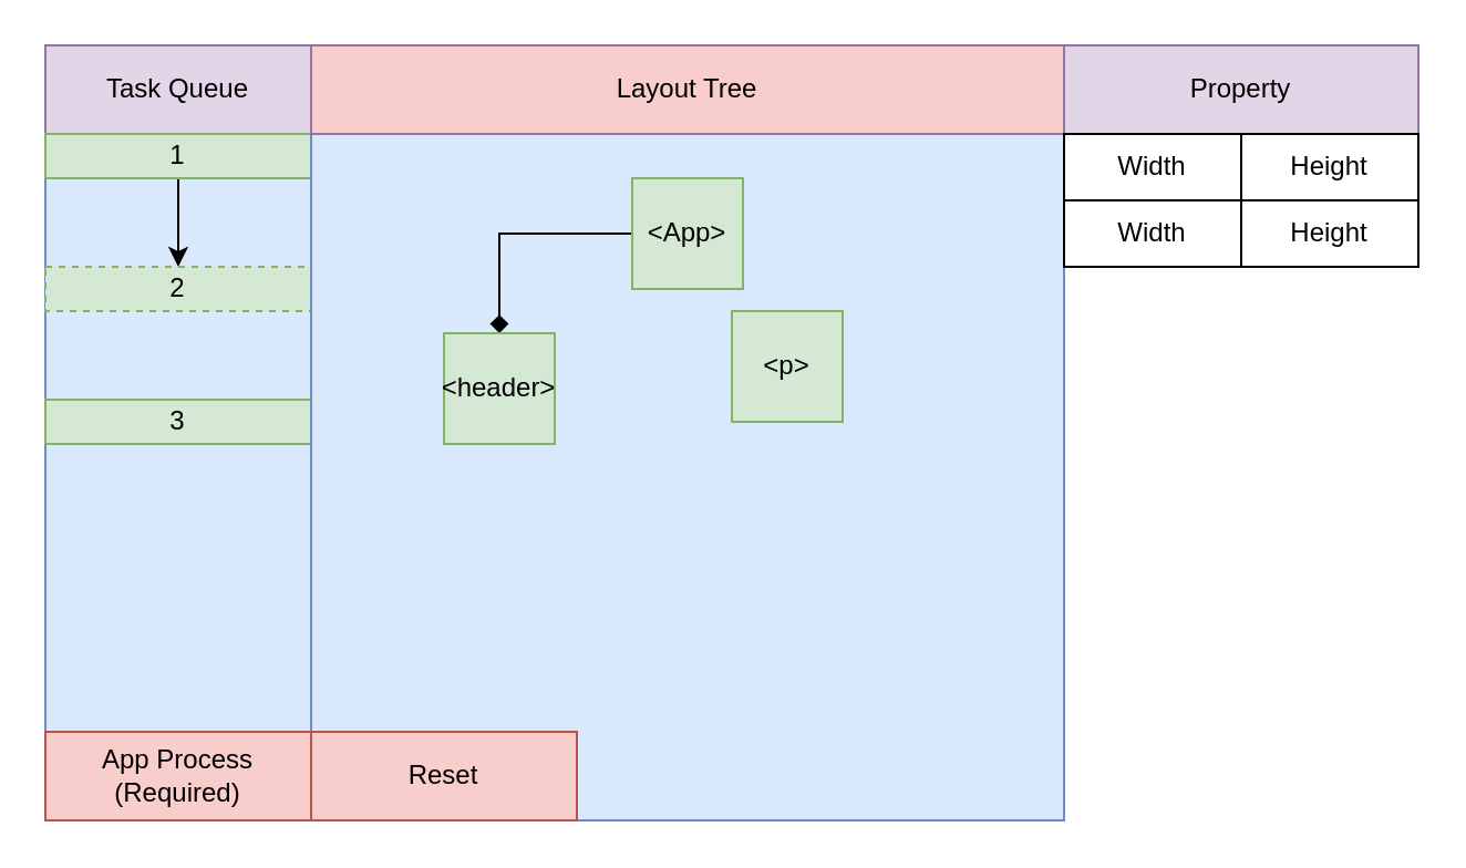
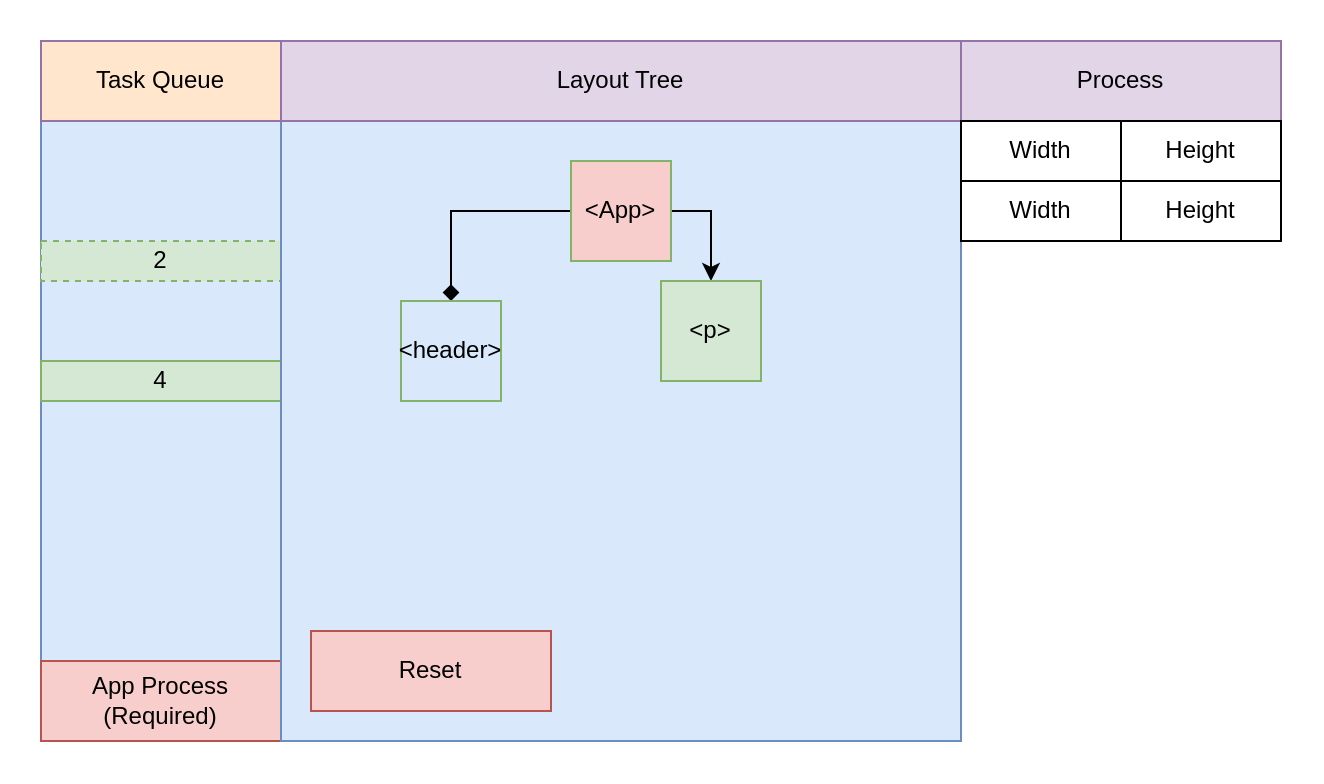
  <mxCell id="0" />
  <mxCell id="1" parent="0" />
  <mxCell id="2" value="" style="rounded=0;whiteSpace=wrap;html=1;fillColor=#dae8fc;strokeColor=#6c8ebf;" vertex="1" parent="1"><mxGeometry x="20" y="20" width="120" height="350" as="geometry" /></mxCell>
- <mxCell id="3" value="Task Queue" style="rounded=0;whiteSpace=wrap;html=1;fillColor=#e1d5e7;strokeColor=#9673a6;" vertex="1" parent="1"><mxGeometry x="20" y="20" width="120" height="40" as="geometry" /></mxCell>
- <mxCell id="4" value="" style="edgeStyle=orthogonalEdgeStyle;rounded=0;orthogonalLoop=1;jettySize=auto;html=1;" edge="1" parent="1" source="5" target="7"><mxGeometry relative="1" as="geometry" /></mxCell>
- <mxCell id="5" value="1" style="rounded=0;whiteSpace=wrap;html=1;fillColor=#d5e8d4;strokeColor=#82b366;" vertex="1" parent="1"><mxGeometry x="20" y="60" width="120" height="20" as="geometry" /></mxCell>
+ <mxCell id="3" value="Task Queue" style="rounded=0;whiteSpace=wrap;html=1;fillColor=#ffe6cc;strokeColor=#9673a6;" vertex="1" parent="1"><mxGeometry x="20" y="20" width="120" height="40" as="geometry" /></mxCell>
  <mxCell id="6" value="" style="edgeStyle=orthogonalEdgeStyle;rounded=0;orthogonalLoop=1;jettySize=auto;html=1;" edge="1" parent="1" source="7" target="14"><mxGeometry relative="1" as="geometry" /></mxCell>
  <mxCell id="7" value="2" style="rounded=0;whiteSpace=wrap;html=1;fillColor=#d5e8d4;strokeColor=#82b366;dashed=1;" vertex="1" parent="1"><mxGeometry x="20" y="120" width="120" height="20" as="geometry" /></mxCell>
- <mxCell id="8" value="3" style="rounded=0;whiteSpace=wrap;html=1;fillColor=#d5e8d4;strokeColor=#82b366;" vertex="1" parent="1"><mxGeometry x="20" y="180" width="120" height="20" as="geometry" /></mxCell>
+ <mxCell id="8" value="4" style="rounded=0;whiteSpace=wrap;html=1;fillColor=#d5e8d4;strokeColor=#82b366;" vertex="1" parent="1"><mxGeometry x="20" y="180" width="120" height="20" as="geometry" /></mxCell>
  <mxCell id="9" value="App Process (Required)" style="rounded=0;whiteSpace=wrap;html=1;fillColor=#f8cecc;strokeColor=#b85450;" vertex="1" parent="1"><mxGeometry x="20" y="330" width="120" height="40" as="geometry" /></mxCell>
  <mxCell id="10" value="" style="rounded=0;whiteSpace=wrap;html=1;fillColor=#dae8fc;strokeColor=#6c8ebf;" vertex="1" parent="1"><mxGeometry x="140" y="20" width="340" height="350" as="geometry" /></mxCell>
- <mxCell id="11" value="Layout Tree" style="rounded=0;whiteSpace=wrap;html=1;fillColor=#f8cecc;strokeColor=#9673a6;" vertex="1" parent="1"><mxGeometry x="140" y="20" width="340" height="40" as="geometry" /></mxCell>
+ <mxCell id="11" value="Layout Tree" style="rounded=0;whiteSpace=wrap;html=1;fillColor=#e1d5e7;strokeColor=#9673a6;" vertex="1" parent="1"><mxGeometry x="140" y="20" width="340" height="40" as="geometry" /></mxCell>
  <mxCell id="12" value="" style="edgeStyle=orthogonalEdgeStyle;rounded=0;orthogonalLoop=1;jettySize=auto;html=1;endArrow=diamond;" edge="1" parent="1" source="14" target="15"><mxGeometry relative="1" as="geometry" /></mxCell>
- <mxCell id="14" value="&amp;lt;App&amp;gt;" style="rounded=0;whiteSpace=wrap;html=1;fillColor=#d5e8d4;strokeColor=#82b366;" vertex="1" parent="1"><mxGeometry x="285" y="80" width="50" height="50" as="geometry" /></mxCell>
- <mxCell id="15" value="&amp;lt;header&amp;gt;" style="rounded=0;whiteSpace=wrap;html=1;fillColor=#d5e8d4;strokeColor=#82b366;" vertex="1" parent="1"><mxGeometry x="200" y="150" width="50" height="50" as="geometry" /></mxCell>
+ <mxCell id="13" style="edgeStyle=orthogonalEdgeStyle;rounded=0;orthogonalLoop=1;jettySize=auto;html=1;exitX=1;exitY=0.5;exitDx=0;exitDy=0;entryX=0.5;entryY=0;entryDx=0;entryDy=0;" edge="1" parent="1" source="14" target="16"><mxGeometry relative="1" as="geometry" /></mxCell>
+ <mxCell id="14" value="&amp;lt;App&amp;gt;" style="rounded=0;whiteSpace=wrap;html=1;fillColor=#f8cecc;strokeColor=#82b366;" vertex="1" parent="1"><mxGeometry x="285" y="80" width="50" height="50" as="geometry" /></mxCell>
+ <mxCell id="15" value="&amp;lt;header&amp;gt;" style="rounded=0;whiteSpace=wrap;html=1;fillColor=#dae8fc;strokeColor=#82b366;" vertex="1" parent="1"><mxGeometry x="200" y="150" width="50" height="50" as="geometry" /></mxCell>
  <mxCell id="16" value="&amp;lt;p&amp;gt;" style="rounded=0;whiteSpace=wrap;html=1;fillColor=#d5e8d4;strokeColor=#82b366;" vertex="1" parent="1"><mxGeometry x="330" y="140" width="50" height="50" as="geometry" /></mxCell>
  <mxCell id="17" value="" style="edgeStyle=orthogonalEdgeStyle;rounded=0;orthogonalLoop=1;jettySize=auto;html=1;" edge="1" parent="1"><mxGeometry relative="1" as="geometry"><mxPoint x="200" y="140" as="sourcePoint" /></mxGeometry></mxCell>
- <mxCell id="18" value="Reset" style="rounded=0;whiteSpace=wrap;html=1;fillColor=#f8cecc;strokeColor=#b85450;" vertex="1" parent="1"><mxGeometry x="140" y="330" width="120" height="40" as="geometry" /></mxCell>
- <mxCell id="19" value="Property" style="rounded=0;whiteSpace=wrap;html=1;fillColor=#e1d5e7;strokeColor=#9673a6;" vertex="1" parent="1"><mxGeometry x="480" y="20" width="160" height="40" as="geometry" /></mxCell>
+ <mxCell id="18" value="Reset" style="rounded=0;whiteSpace=wrap;html=1;fillColor=#f8cecc;strokeColor=#b85450;" vertex="1" parent="1"><mxGeometry x="155" y="315" width="120" height="40" as="geometry" /></mxCell>
+ <mxCell id="19" value="Process" style="rounded=0;whiteSpace=wrap;html=1;fillColor=#e1d5e7;strokeColor=#9673a6;" vertex="1" parent="1"><mxGeometry x="480" y="20" width="160" height="40" as="geometry" /></mxCell>
  <mxCell id="20" value="Width" style="rounded=0;whiteSpace=wrap;html=1;" vertex="1" parent="1"><mxGeometry x="480" y="60" width="80" height="30" as="geometry" /></mxCell>
  <mxCell id="21" value="Height" style="rounded=0;whiteSpace=wrap;html=1;" vertex="1" parent="1"><mxGeometry x="560" y="60" width="80" height="30" as="geometry" /></mxCell>
  <mxCell id="22" value="Width" style="rounded=0;whiteSpace=wrap;html=1;" vertex="1" parent="1"><mxGeometry x="480" y="90" width="80" height="30" as="geometry" /></mxCell>
  <mxCell id="23" value="Height" style="rounded=0;whiteSpace=wrap;html=1;" vertex="1" parent="1"><mxGeometry x="560" y="90" width="80" height="30" as="geometry" /></mxCell>
